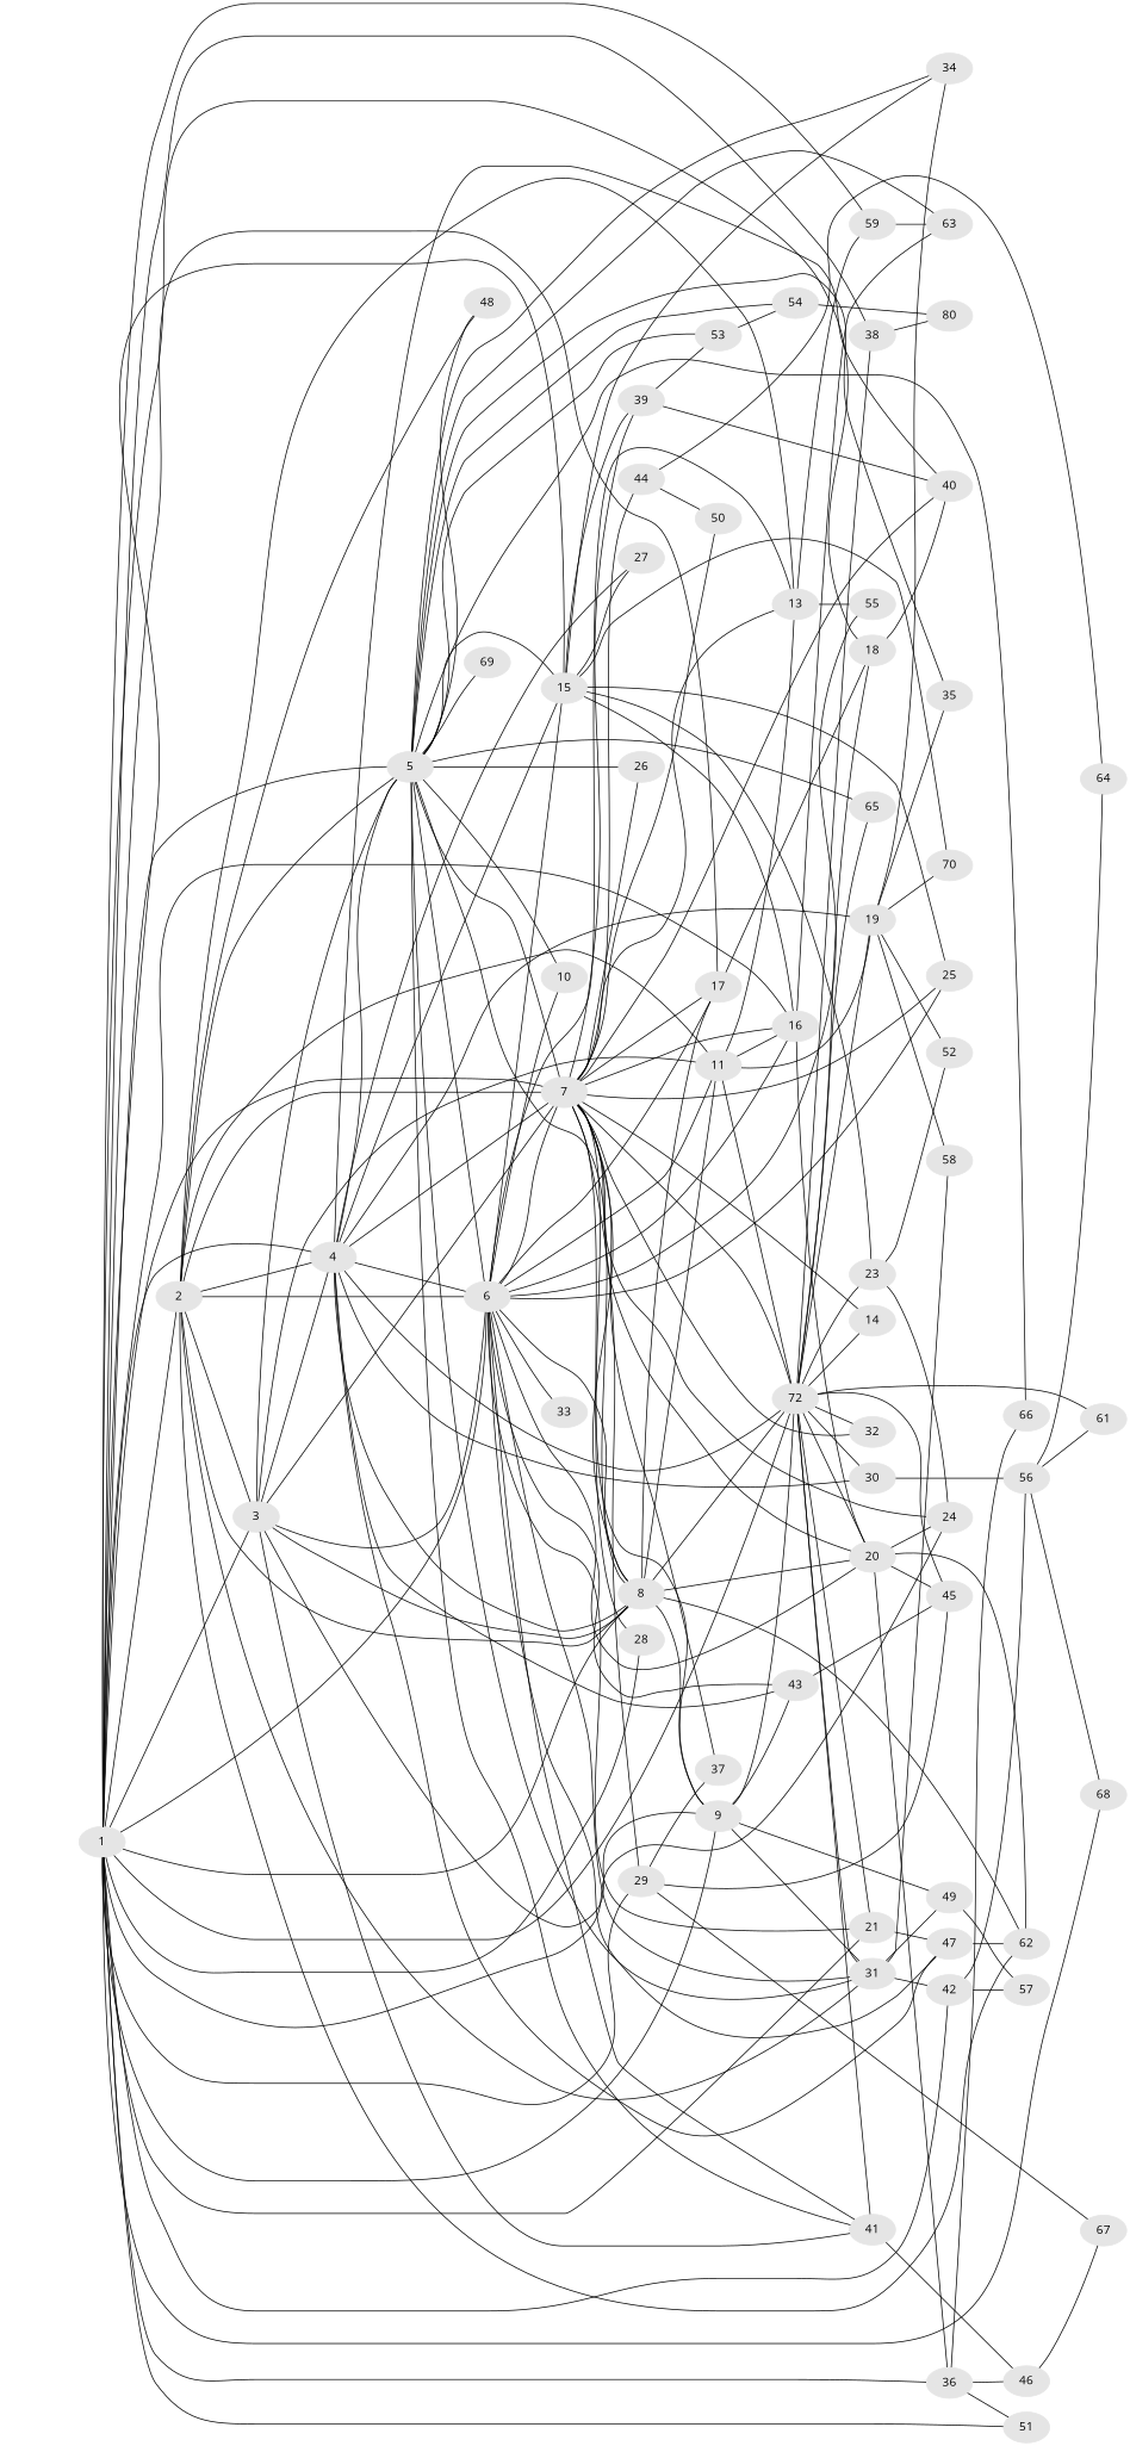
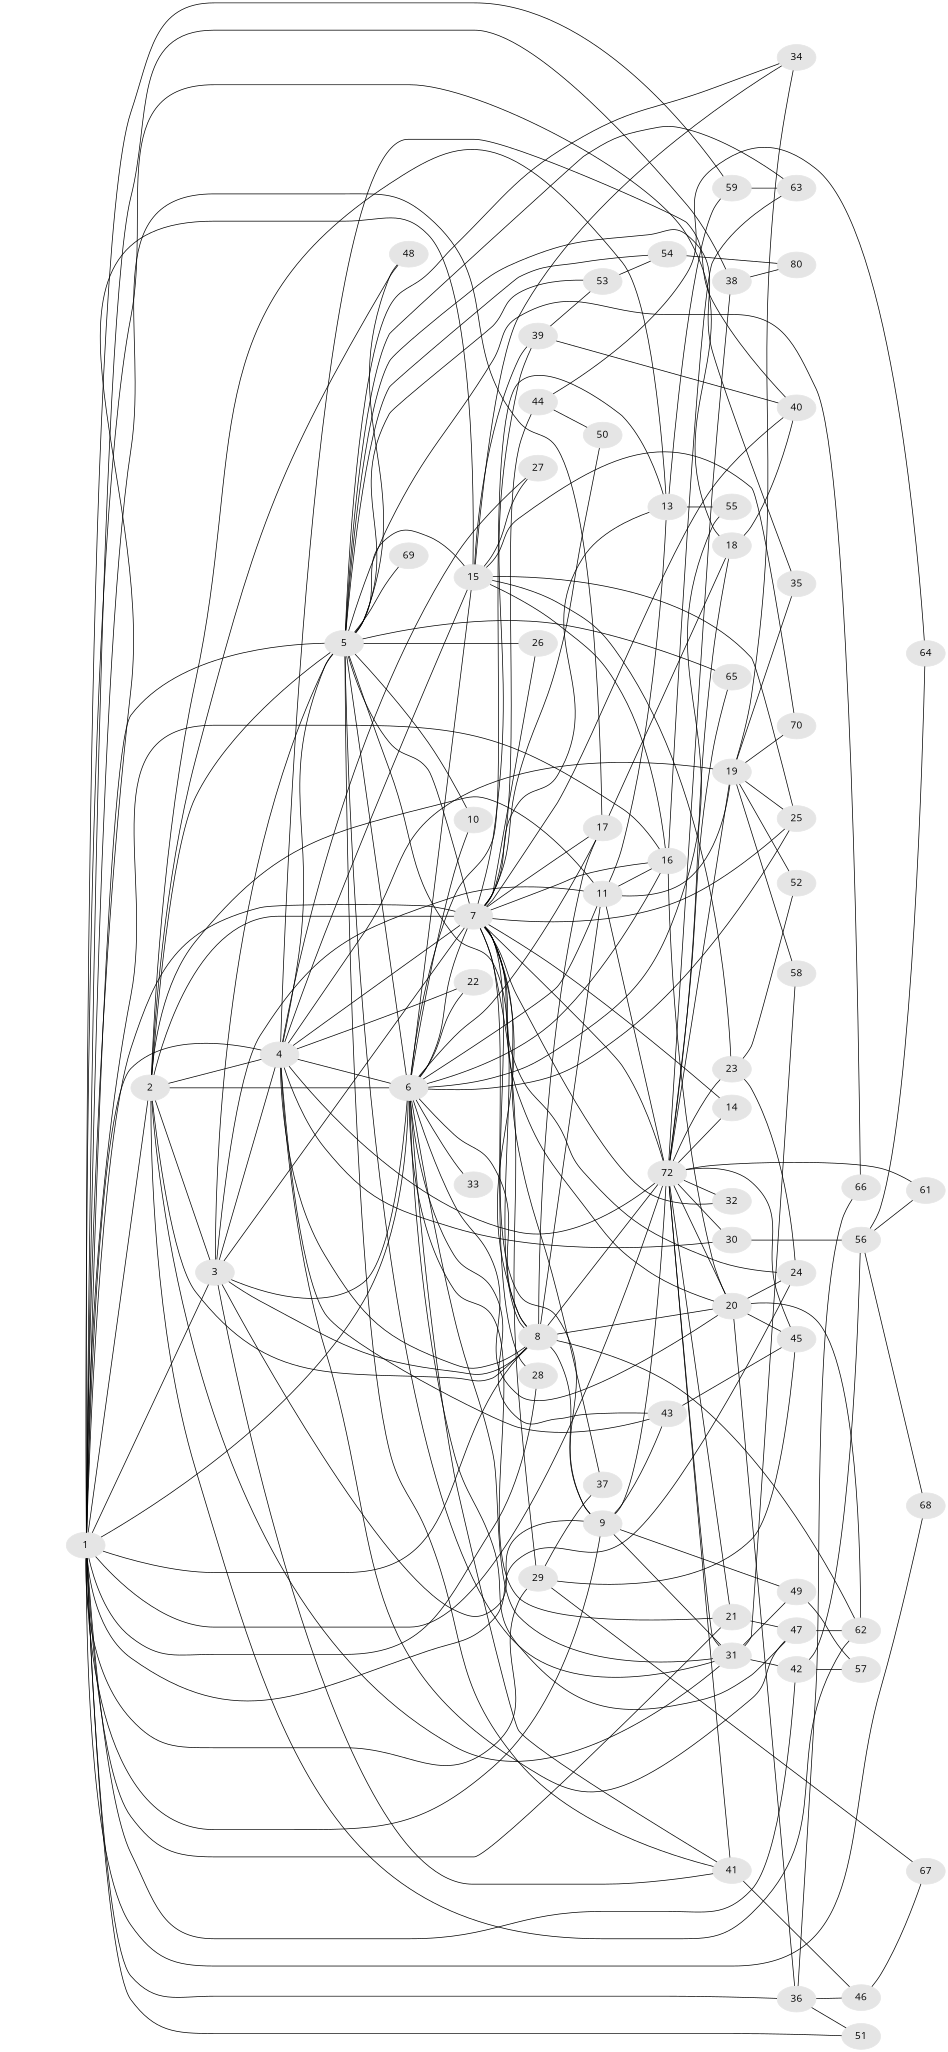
  graph {
    fontname="Open Sans"
    rankdir=LR
    node [color=gray90 fontname="Open Sans" style=filled]
    edge [fontname="Open Sans" weight=1.0]
    1
    2
    3
    4
    5
    6
    7
    8
    9
    n10 [label=72]
    15
    16
    17
    18
    21
    24
    28
    29
    36
    38
    42
    51
    59
    68
    11
    13
    31
    48
    62
    41
    19
+   22
    27
    30
    40
    43
    47
    10
    26
    34
    35
    53
    54
    63
    65
    66
    69
    20
    25
    33
    55
    14
    32
    37
    39
    44
    50
    49
    23
    45
    61
    70
    67
    46
    n65 [label=80]
    56
    57
    58
    52
    64
    1 -- 2 [weight=2.0]
    1 -- 3
    1 -- 4
    1 -- 5
    1 -- 6 [weight=3.0]
    1 -- 7
    1 -- 8 [weight=2.0]
    1 -- 9
    1 -- n10 [weight=2.0]
    1 -- 15
    1 -- 16
    1 -- 17
    1 -- 18
    1 -- 21
    1 -- 24
    1 -- 28
    1 -- 29
    1 -- 36
    1 -- 38
    1 -- 42
    1 -- 51
    1 -- 59
    1 -- 68
    2 -- 3 [weight=3.0]
    2 -- 4 [weight=3.0]
    2 -- 5 [weight=2.0]
    2 -- 6 [weight=14.0]
    2 -- 7 [weight=2.0]
    2 -- 8 [weight=3.0]
    2 -- 11
    2 -- 13
    2 -- 31
    2 -- 48
    2 -- 62 [weight=2.0]
    3 -- 4
    3 -- 5 [weight=2.0]
    3 -- 6 [weight=2.0]
    3 -- 7
    3 -- 8
    3 -- 9
    3 -- 11
    3 -- 41 [weight=2.0]
    4 -- 5
    4 -- 6 [weight=3.0]
    4 -- 7
    4 -- 8
    4 -- n10
    4 -- 15
    4 -- 19 [weight=2.0]
+   4 -- 22
    4 -- 27
    4 -- 30
    4 -- 40
    4 -- 43
    4 -- 47
    5 -- 6 [weight=2.0]
    5 -- 7
    5 -- 8
    5 -- 15
    5 -- 31
    5 -- 48
    5 -- 41
    5 -- 10
    5 -- 26
    5 -- 34
    5 -- 35
    5 -- 53
    5 -- 54
    5 -- 63
    5 -- 65
    5 -- 66
    5 -- 69
    6 -- 7 [weight=5.0]
    6 -- 8 [weight=2.0]
    6 -- 15 [weight=9.0]
    6 -- 16
    6 -- 17
    6 -- 21
    6 -- 11
    6 -- 13
    6 -- 31
    6 -- 41
+   6 -- 22
    6 -- 43
    6 -- 47
    6 -- 10
    6 -- 20
    6 -- 25
    6 -- 33
    6 -- 55
    7 -- 8
    7 -- 9
    7 -- n10 [weight=2.0]
    7 -- 16 [weight=2.0]
    7 -- 17
    7 -- 24
    7 -- 28
    7 -- 29
    7 -- 13
    7 -- 40
    7 -- 26
    7 -- 20
    7 -- 25
    7 -- 14
    7 -- 32
    7 -- 37
    7 -- 39
    7 -- 44
    7 -- 50
    8 -- 9
    8 -- n10 [weight=12.0]
    8 -- 17
    8 -- 11
    8 -- 62
    8 -- 20
    9 -- n10
    9 -- 31
    9 -- 43
    9 -- 49
    n10 -- 18
    n10 -- 21
    n10 -- 38
    n10 -- 31
    n10 -- 41
    n10 -- 19
    n10 -- 30
    n10 -- 65
    n10 -- 20
    n10 -- 14
    n10 -- 32
    n10 -- 23 [weight=2.0]
    n10 -- 45
    n10 -- 61
    15 -- 16
    15 -- 27 [weight=2.0]
    15 -- 34
    15 -- 25
    15 -- 39
    15 -- 23
    15 -- 70
    16 -- 63
    16 -- 20
    17 -- 18
    18 -- 40
    21 -- 47
    29 -- 37
    29 -- 45
    29 -- 67
    36 -- 51
    36 -- 66
    36 -- 46
    38 -- n65
    42 -- 56
    42 -- 57
    59 -- 63
    11 -- n10
    11 -- 16 [weight=4.0]
    11 -- 13
    11 -- 19
    13 -- 59
    13 -- 55
    31 -- 42
    31 -- 49
    31 -- 58
    41 -- 46
    19 -- 34
    19 -- 35
+   19 -- 25
    19 -- 70
    19 -- 58
    19 -- 52
    30 -- 56
    43 -- 45
    47 -- 62
    53 -- 54
    54 -- n65
    20 -- 24
    20 -- 36
    20 -- 62
    20 -- 45
    39 -- 40
    39 -- 53
    44 -- 50
    44 -- 64
    49 -- 57
    23 -- 24
    23 -- 52
    46 -- 67
    56 -- 68
    56 -- 61
    56 -- 64
  }
